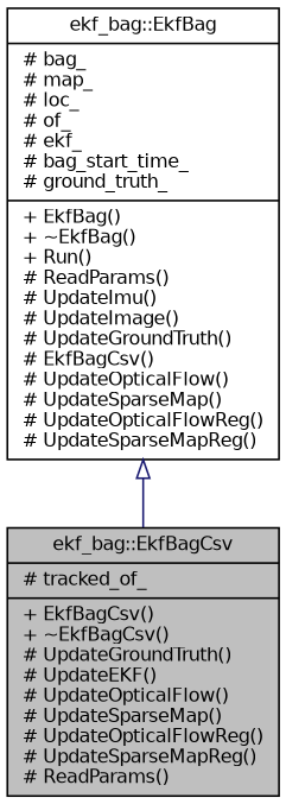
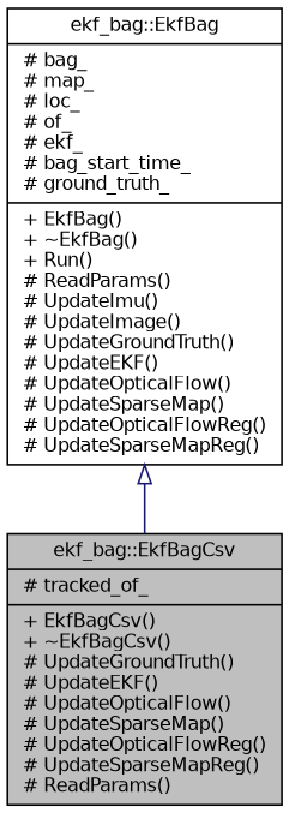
  digraph {
    fontname="DejaVu Sans"
    node [color=black fontname="DejaVu Sans" fontsize=10 shape=record style=filled]
    n1 [fillcolor=grey75 fontcolor=black height=0.2 label="{ekf_bag::EkfBagCsv\n|# tracked_of_\l|+ EkfBagCsv()\l+ ~EkfBagCsv()\l# UpdateGroundTruth()\l# UpdateEKF()\l# UpdateOpticalFlow()\l# UpdateSparseMap()\l# UpdateOpticalFlowReg()\l# UpdateSparseMapReg()\l# ReadParams()\l}" width=0.4]
-   n2 [fillcolor=white height=0.2 label="{ekf_bag::EkfBag\n|# bag_\l# map_\l# loc_\l# of_\l# ekf_\l# bag_start_time_\l# ground_truth_\l|+ EkfBag()\l+ ~EkfBag()\l+ Run()\l# ReadParams()\l# UpdateImu()\l# UpdateImage()\l# UpdateGroundTruth()\l# EkfBagCsv()\l# UpdateOpticalFlow()\l# UpdateSparseMap()\l# UpdateOpticalFlowReg()\l# UpdateSparseMapReg()\l}" width=0.4]
+   n2 [fillcolor=white height=0.2 label="{ekf_bag::EkfBag\n|# bag_\l# map_\l# loc_\l# of_\l# ekf_\l# bag_start_time_\l# ground_truth_\l|+ EkfBag()\l+ ~EkfBag()\l+ Run()\l# ReadParams()\l# UpdateImu()\l# UpdateImage()\l# UpdateGroundTruth()\l# UpdateEKF()\l# UpdateOpticalFlow()\l# UpdateSparseMap()\l# UpdateOpticalFlowReg()\l# UpdateSparseMapReg()\l}" width=0.4]
    n2 -> n1 [arrowtail=onormal color=midnightblue dir=back fontname="DejaVu Sans" fontsize=10 labelfontname=Helvetica labelfontsize=10 style=solid]
  }
